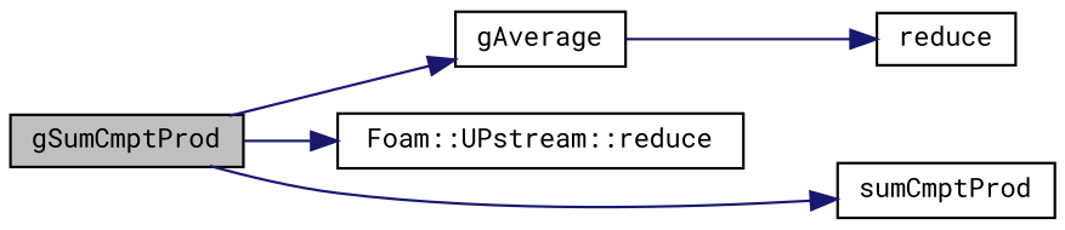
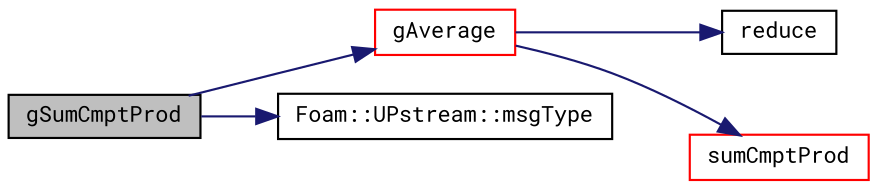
  digraph {
    fontname="Roboto Mono"
    rankdir=LR
    node [color=black fontname="Roboto Mono" fontsize=10 shape=record]
    edge [color=midnightblue fontname="Roboto Mono" fontsize=10 labelfontname=Helvetica labelfontsize=10 style=solid]
    n1 [fillcolor=grey75 fontcolor=black height=0.2 label=gSumCmptProd style=filled width=0.4]
-   n2 [height=0.2 label=gAverage width=0.4]
-   n3 [height=0.2 label="Foam::UPstream::reduce" width=0.4]
-   n4 [height=0.2 label=sumCmptProd width=0.4]
+   n2 [color=red height=0.2 label=gAverage width=0.4]
+   n3 [height=0.2 label="Foam::UPstream::msgType" width=0.4]
+   n4 [color=red height=0.2 label=sumCmptProd width=0.4]
    n5 [height=0.2 label=reduce width=0.4]
    n1 -> n2
    n1 -> n3
-   n1 -> n4
+   n2 -> n4
    n2 -> n5
  }
